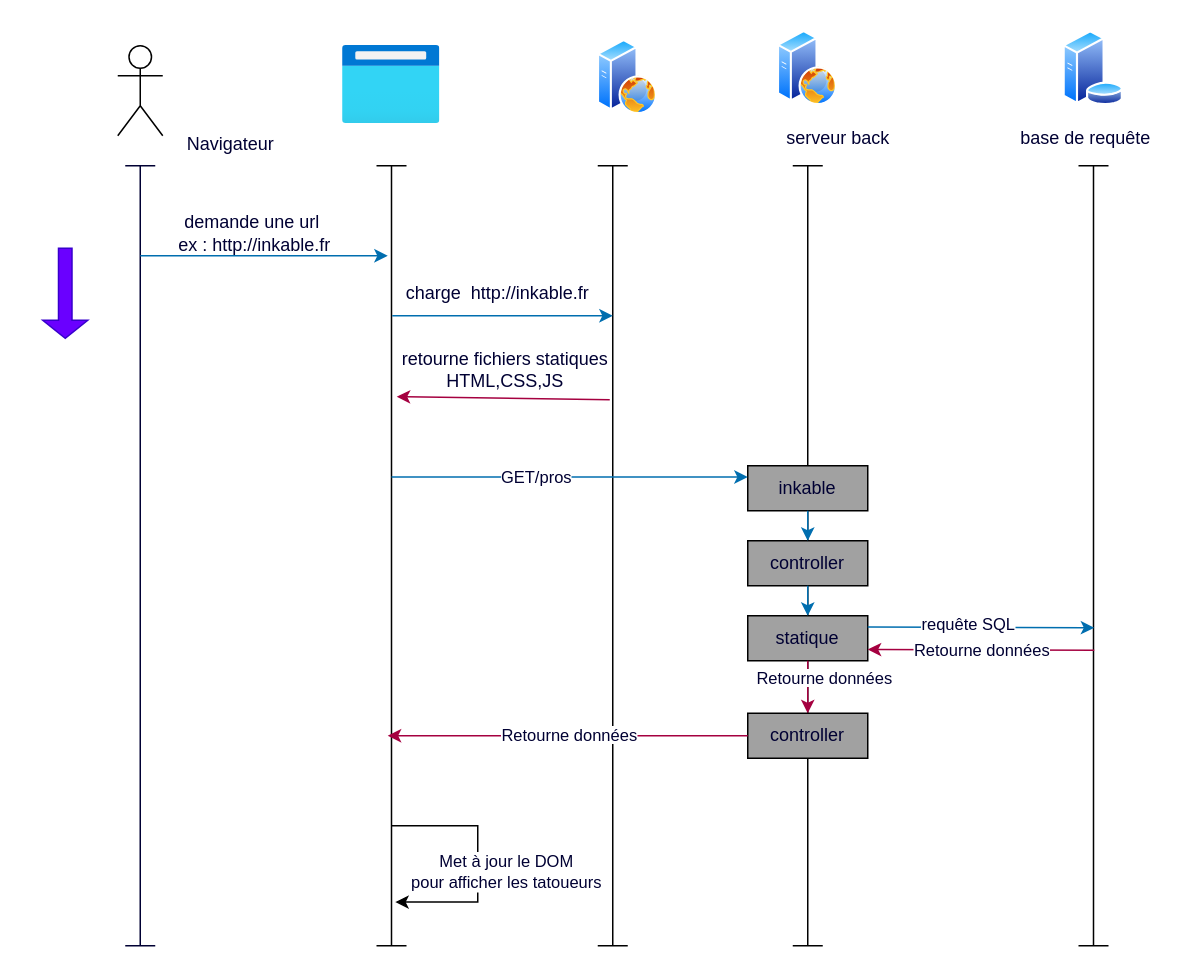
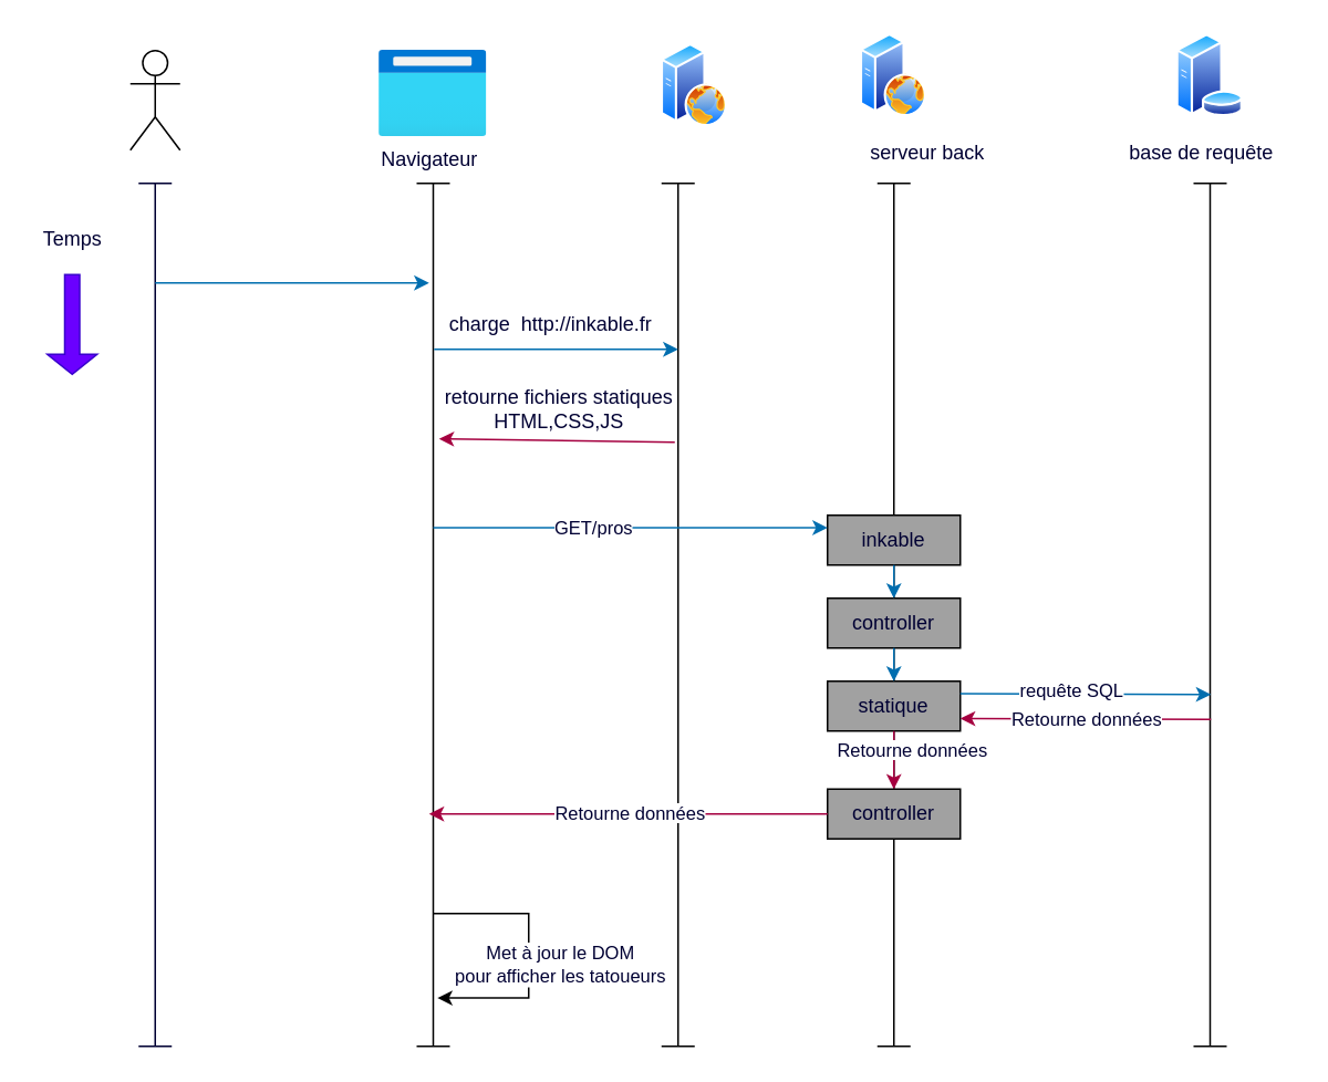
  <mxCell id="0" />
  <mxCell id="1" parent="0" />
  <mxCell id="2" value="" style="shape=crossbar;whiteSpace=wrap;html=1;rounded=0;direction=south;fontColor=#000033;labelBackgroundColor=none;labelBorderColor=none;strokeColor=#000000;verticalAlign=middle;" vertex="1" parent="1"><mxGeometry x="528" y="110" width="20" height="520" as="geometry" /></mxCell>
  <mxCell id="3" value="&lt;font&gt;inkable&lt;/font&gt;" style="rounded=0;whiteSpace=wrap;html=1;fillColor=#A1A1A1;fontColor=#000033;labelBackgroundColor=none;labelBorderColor=none;verticalAlign=middle;" vertex="1" parent="1"><mxGeometry x="498" y="310" width="80" height="30" as="geometry" /></mxCell>
  <mxCell id="4" value="" style="aspect=fixed;html=1;points=[];align=center;image;fontSize=12;image=img/lib/azure2/general/Browser.svg;fontColor=#000033;labelBackgroundColor=none;labelBorderColor=none;rounded=0;verticalAlign=middle;" vertex="1" parent="1"><mxGeometry x="228" y="30" width="65" height="52" as="geometry" /></mxCell>
  <mxCell id="5" value="" style="shape=crossbar;whiteSpace=wrap;html=1;rounded=0;direction=south;fontColor=#000033;labelBackgroundColor=none;labelBorderColor=none;strokeColor=#000000;verticalAlign=middle;" vertex="1" parent="1"><mxGeometry x="250.5" y="110" width="20" height="520" as="geometry" /></mxCell>
  <mxCell id="6" value="" style="shape=crossbar;whiteSpace=wrap;html=1;rounded=0;direction=south;fontColor=#000033;labelBackgroundColor=none;labelBorderColor=none;fillColor=#2A2A2A;strokeColor=#000033;verticalAlign=middle;" vertex="1" parent="1"><mxGeometry x="83" y="110" width="20" height="520" as="geometry" /></mxCell>
- <mxCell id="7" value="Navigateur" style="text;html=1;resizable=0;autosize=1;align=center;verticalAlign=middle;points=[];fillColor=none;strokeColor=none;rounded=0;fontColor=#000033;labelBackgroundColor=none;labelBorderColor=none;" vertex="1" parent="1"><mxGeometry x="118" y="86" width="70" height="20" as="geometry" /></mxCell>
+ <mxCell id="7" value="Navigateur" style="text;html=1;resizable=0;autosize=1;align=center;verticalAlign=middle;points=[];fillColor=none;strokeColor=none;rounded=0;fontColor=#000033;labelBackgroundColor=none;labelBorderColor=none;" vertex="1" parent="1"><mxGeometry x="223" y="86" width="70" height="20" as="geometry" /></mxCell>
  <mxCell id="8" value="" style="shape=crossbar;whiteSpace=wrap;html=1;rounded=0;direction=south;fontColor=#000033;labelBackgroundColor=none;labelBorderColor=none;strokeColor=#000000;verticalAlign=middle;" vertex="1" parent="1"><mxGeometry x="398" y="110" width="20" height="520" as="geometry" /></mxCell>
  <mxCell id="9" value="" style="aspect=fixed;perimeter=ellipsePerimeter;html=1;align=center;shadow=0;dashed=0;spacingTop=3;image;image=img/lib/active_directory/web_server.svg;fontColor=#000033;labelBackgroundColor=none;labelBorderColor=none;rounded=0;verticalAlign=middle;" vertex="1" parent="1"><mxGeometry x="398" y="26" width="40" height="50" as="geometry" /></mxCell>
  <mxCell id="10" value="" style="aspect=fixed;perimeter=ellipsePerimeter;html=1;align=center;shadow=0;dashed=0;spacingTop=3;image;image=img/lib/active_directory/web_server.svg;fontColor=#000033;labelBackgroundColor=none;labelBorderColor=none;rounded=0;verticalAlign=middle;" vertex="1" parent="1"><mxGeometry x="518" y="20" width="40" height="50" as="geometry" /></mxCell>
  <mxCell id="11" value="serveur back" style="text;html=1;resizable=0;autosize=1;align=center;verticalAlign=middle;points=[];fillColor=none;strokeColor=none;rounded=0;fontColor=#000033;labelBackgroundColor=none;labelBorderColor=none;" vertex="1" parent="1"><mxGeometry x="518" y="82" width="80" height="20" as="geometry" /></mxCell>
  <mxCell id="12" value="" style="aspect=fixed;perimeter=ellipsePerimeter;html=1;align=center;shadow=0;dashed=0;spacingTop=3;image;image=img/lib/active_directory/database_server.svg;fontColor=#000033;labelBackgroundColor=none;labelBorderColor=none;rounded=0;verticalAlign=middle;" vertex="1" parent="1"><mxGeometry x="708" y="20" width="41" height="50" as="geometry" /></mxCell>
  <mxCell id="13" value="base de requête" style="text;html=1;resizable=0;autosize=1;align=center;verticalAlign=middle;points=[];fillColor=none;strokeColor=none;rounded=0;fontColor=#000033;labelBackgroundColor=none;labelBorderColor=none;" vertex="1" parent="1"><mxGeometry x="668" y="82" width="110" height="20" as="geometry" /></mxCell>
  <mxCell id="14" value="" style="shape=crossbar;whiteSpace=wrap;html=1;rounded=0;direction=south;fontColor=#000033;labelBackgroundColor=none;labelBorderColor=none;strokeColor=#000000;verticalAlign=middle;" vertex="1" parent="1"><mxGeometry x="718.5" y="110" width="20" height="520" as="geometry" /></mxCell>
  <mxCell id="15" value="" style="endArrow=classic;html=1;fontColor=#000033;labelBackgroundColor=none;labelBorderColor=none;rounded=0;strokeColor=#006EAF;fillColor=#1ba1e2;verticalAlign=middle;" edge="1" parent="1"><mxGeometry width="50" height="50" relative="1" as="geometry"><mxPoint x="93" y="170" as="sourcePoint" /><mxPoint x="258" y="170" as="targetPoint" /></mxGeometry></mxCell>
- <mxCell id="16" value="&lt;span style=&quot;background-color: rgb(255 , 255 , 255)&quot;&gt;demande une url&amp;nbsp;&lt;br&gt;ex : http://inkable.fr&lt;/span&gt;" style="text;html=1;resizable=0;autosize=1;align=center;verticalAlign=middle;points=[];fillColor=none;strokeColor=none;rounded=0;fontColor=#000033;labelBackgroundColor=none;labelBorderColor=none;" vertex="1" parent="1"><mxGeometry x="113" y="139" width="111" height="32" as="geometry" /></mxCell>
  <mxCell id="17" value="" style="endArrow=classic;html=1;fontColor=#000033;labelBackgroundColor=none;labelBorderColor=none;rounded=0;fillColor=#1ba1e2;strokeColor=#006EAF;verticalAlign=middle;" edge="1" parent="1"><mxGeometry width="50" height="50" relative="1" as="geometry"><mxPoint x="261" y="210" as="sourcePoint" /><mxPoint x="408" y="210" as="targetPoint" /></mxGeometry></mxCell>
  <mxCell id="18" value="&lt;span style=&quot;background-color: rgb(255 , 255 , 255)&quot;&gt;charge&amp;nbsp; http://inkable.fr&lt;/span&gt;" style="text;html=1;resizable=0;autosize=1;align=center;verticalAlign=middle;points=[];fillColor=none;strokeColor=none;rounded=0;fontColor=#000033;labelBackgroundColor=none;labelBorderColor=none;" vertex="1" parent="1"><mxGeometry x="264.5" y="186" width="132" height="18" as="geometry" /></mxCell>
  <mxCell id="19" value="" style="endArrow=classic;html=1;entryX=0.296;entryY=0.325;entryDx=0;entryDy=0;entryPerimeter=0;exitX=0.3;exitY=0.6;exitDx=0;exitDy=0;exitPerimeter=0;fontColor=#000033;labelBackgroundColor=none;labelBorderColor=none;rounded=0;fillColor=#d80073;strokeColor=#A50040;verticalAlign=middle;" edge="1" parent="1" source="8" target="5"><mxGeometry width="50" height="50" relative="1" as="geometry"><mxPoint x="408" y="283" as="sourcePoint" /><mxPoint x="448" y="210" as="targetPoint" /></mxGeometry></mxCell>
  <mxCell id="20" value="&lt;span style=&quot;background-color: rgb(255 , 255 , 255)&quot;&gt;retourne fichiers statiques&lt;br&gt;HTML,CSS,JS&lt;/span&gt;" style="text;html=1;resizable=0;autosize=1;align=center;verticalAlign=middle;points=[];fillColor=none;strokeColor=none;rounded=0;fontColor=#000033;labelBackgroundColor=none;labelBorderColor=none;" vertex="1" parent="1"><mxGeometry x="262.5" y="230" width="147" height="32" as="geometry" /></mxCell>
  <mxCell id="21" value="" style="endArrow=classic;html=1;exitX=0.399;exitY=0.5;exitDx=0;exitDy=0;exitPerimeter=0;entryX=0;entryY=0.25;entryDx=0;entryDy=0;fontColor=#000033;labelBackgroundColor=none;labelBorderColor=none;rounded=0;fillColor=#1ba1e2;strokeColor=#006EAF;verticalAlign=middle;" edge="1" parent="1" source="5" target="3"><mxGeometry width="50" height="50" relative="1" as="geometry"><mxPoint x="398" y="260" as="sourcePoint" /><mxPoint x="488" y="320" as="targetPoint" /></mxGeometry></mxCell>
  <mxCell id="22" value="GET/pros" style="edgeLabel;html=1;align=center;verticalAlign=middle;resizable=0;points=[];fontColor=#000033;labelBackgroundColor=#FFFFFF;labelBorderColor=none;rounded=0;fillColor=#E6E6E6;" vertex="1" connectable="0" parent="21"><mxGeometry x="-0.193" relative="1" as="geometry"><mxPoint as="offset" /></mxGeometry></mxCell>
  <mxCell id="23" value="&lt;font&gt;controller&lt;/font&gt;" style="rounded=0;whiteSpace=wrap;html=1;fillColor=#A1A1A1;fontColor=#000033;labelBackgroundColor=none;labelBorderColor=none;verticalAlign=middle;" vertex="1" parent="1"><mxGeometry x="498" y="360" width="80" height="30" as="geometry" /></mxCell>
  <mxCell id="24" value="&lt;font&gt;statique&lt;/font&gt;" style="rounded=0;whiteSpace=wrap;html=1;fillColor=#A1A1A1;fontColor=#000033;labelBackgroundColor=none;labelBorderColor=none;verticalAlign=middle;" vertex="1" parent="1"><mxGeometry x="498" y="410" width="80" height="30" as="geometry" /></mxCell>
  <mxCell id="25" value="" style="endArrow=classic;html=1;fontColor=#000033;exitX=1;exitY=0.25;exitDx=0;exitDy=0;labelBackgroundColor=none;labelBorderColor=none;rounded=0;fillColor=#1ba1e2;strokeColor=#006EAF;verticalAlign=middle;" edge="1" parent="1" source="24"><mxGeometry width="50" height="50" relative="1" as="geometry"><mxPoint x="578" y="390" as="sourcePoint" /><mxPoint x="729" y="418" as="targetPoint" /></mxGeometry></mxCell>
  <mxCell id="26" value="&lt;font style=&quot;background-color: rgb(255 , 255 , 255)&quot;&gt;requête SQL&lt;/font&gt;" style="edgeLabel;html=1;align=center;verticalAlign=middle;resizable=0;points=[];fontColor=#000033;fillColor=none;labelBackgroundColor=none;labelBorderColor=none;rounded=0;" vertex="1" connectable="0" parent="25"><mxGeometry x="-0.369" y="-2" relative="1" as="geometry"><mxPoint x="19" y="-4" as="offset" /></mxGeometry></mxCell>
  <mxCell id="27" value="" style="endArrow=classic;html=1;fontColor=#000033;entryX=1;entryY=0.75;entryDx=0;entryDy=0;labelBackgroundColor=none;labelBorderColor=none;rounded=0;fillColor=#d80073;strokeColor=#A50040;verticalAlign=middle;" edge="1" parent="1" target="24"><mxGeometry relative="1" as="geometry"><mxPoint x="729" y="433" as="sourcePoint" /><mxPoint x="498" y="300" as="targetPoint" /></mxGeometry></mxCell>
  <mxCell id="28" value="Retourne données" style="edgeLabel;resizable=0;html=1;align=center;verticalAlign=middle;fontColor=#000033;fillColor=none;labelBackgroundColor=#FFFFFF;labelBorderColor=none;rounded=0;" connectable="0" vertex="1" parent="27"><mxGeometry relative="1" as="geometry" /></mxCell>
  <mxCell id="29" value="" style="endArrow=classic;html=1;fontColor=#000033;exitX=0.5;exitY=1;exitDx=0;exitDy=0;entryX=0.5;entryY=0;entryDx=0;entryDy=0;labelBackgroundColor=none;labelBorderColor=none;rounded=0;fillColor=#1ba1e2;strokeColor=#006EAF;verticalAlign=middle;" edge="1" parent="1" source="3" target="23"><mxGeometry width="50" height="50" relative="1" as="geometry"><mxPoint x="398" y="330" as="sourcePoint" /><mxPoint x="388" y="362" as="targetPoint" /></mxGeometry></mxCell>
  <mxCell id="30" value="" style="endArrow=classic;html=1;fontColor=#000033;entryX=0.5;entryY=0;entryDx=0;entryDy=0;exitX=0.5;exitY=1;exitDx=0;exitDy=0;labelBackgroundColor=none;labelBorderColor=none;rounded=0;fillColor=#1ba1e2;strokeColor=#006EAF;verticalAlign=middle;" edge="1" parent="1" source="23" target="24"><mxGeometry width="50" height="50" relative="1" as="geometry"><mxPoint x="398" y="340" as="sourcePoint" /><mxPoint x="448" y="290" as="targetPoint" /></mxGeometry></mxCell>
  <mxCell id="31" value="&lt;font&gt;controller&lt;/font&gt;" style="rounded=0;whiteSpace=wrap;html=1;fillColor=#A1A1A1;fontColor=#000033;labelBackgroundColor=none;labelBorderColor=none;verticalAlign=middle;" vertex="1" parent="1"><mxGeometry x="498" y="475" width="80" height="30" as="geometry" /></mxCell>
  <mxCell id="32" value="" style="endArrow=classic;html=1;fontColor=#000033;exitX=0.5;exitY=1;exitDx=0;exitDy=0;entryX=0.5;entryY=0;entryDx=0;entryDy=0;labelBackgroundColor=none;labelBorderColor=none;rounded=0;fillColor=#d80073;strokeColor=#A50040;verticalAlign=middle;" edge="1" parent="1" source="24" target="31"><mxGeometry width="50" height="50" relative="1" as="geometry"><mxPoint x="398" y="400" as="sourcePoint" /><mxPoint x="388" y="430" as="targetPoint" /></mxGeometry></mxCell>
  <mxCell id="33" value="" style="endArrow=classic;html=1;fontColor=#000033;exitX=0;exitY=0.5;exitDx=0;exitDy=0;labelBackgroundColor=none;labelBorderColor=none;rounded=0;fillColor=#d80073;strokeColor=#A50040;verticalAlign=middle;" edge="1" parent="1" source="31"><mxGeometry width="50" height="50" relative="1" as="geometry"><mxPoint x="398" y="400" as="sourcePoint" /><mxPoint x="258" y="490" as="targetPoint" /></mxGeometry></mxCell>
  <mxCell id="34" value="&lt;span style=&quot;background-color: rgb(255 , 255 , 255)&quot;&gt;Retourne données&lt;/span&gt;" style="edgeLabel;resizable=0;html=1;align=center;verticalAlign=middle;fontColor=#000033;fillColor=none;labelBackgroundColor=none;labelBorderColor=none;rounded=0;" connectable="0" vertex="1" parent="1"><mxGeometry x="378" y="489.998" as="geometry" /></mxCell>
  <mxCell id="35" value="&lt;span style=&quot;background-color: rgb(255 , 255 , 255)&quot;&gt;Retourne données&lt;/span&gt;" style="edgeLabel;resizable=0;html=1;align=center;verticalAlign=middle;fontColor=#000033;fillColor=none;labelBackgroundColor=none;labelBorderColor=none;rounded=0;" connectable="0" vertex="1" parent="1"><mxGeometry x="548" y="451.998" as="geometry" /></mxCell>
  <mxCell id="36" value="" style="edgeStyle=elbowEdgeStyle;elbow=horizontal;endArrow=classic;html=1;fontColor=#000033;entryX=0.944;entryY=0.375;entryDx=0;entryDy=0;entryPerimeter=0;labelBackgroundColor=none;labelBorderColor=none;rounded=0;strokeColor=#000000;verticalAlign=middle;" edge="1" parent="1" target="5"><mxGeometry width="50" height="50" relative="1" as="geometry"><mxPoint x="260.5" y="550" as="sourcePoint" /><mxPoint x="328" y="600" as="targetPoint" /><Array as="points"><mxPoint x="318" y="570" /></Array></mxGeometry></mxCell>
  <mxCell id="37" value="Met à jour le DOM &lt;br&gt;pour afficher les tatoueurs" style="edgeLabel;html=1;align=center;verticalAlign=middle;resizable=0;points=[];fontColor=#000033;labelBackgroundColor=#FFFFFF;labelBorderColor=none;rounded=0;" vertex="1" connectable="0" parent="36"><mxGeometry x="-0.345" y="2" relative="1" as="geometry"><mxPoint x="22" y="32" as="offset" /></mxGeometry></mxCell>
  <mxCell id="38" value="" style="shape=singleArrow;direction=south;whiteSpace=wrap;html=1;fontColor=#ffffff;fillColor=#6a00ff;labelBackgroundColor=none;labelBorderColor=none;rounded=0;strokeColor=#3700CC;verticalAlign=middle;" vertex="1" parent="1"><mxGeometry x="28" y="165" width="30" height="60" as="geometry" /></mxCell>
  <mxCell id="39" value="" style="shape=umlActor;verticalLabelPosition=bottom;verticalAlign=middle;html=1;outlineConnect=0;labelBackgroundColor=none;labelBorderColor=none;fontColor=#000033;fillColor=none;strokeColor=#000000;" vertex="1" parent="1"><mxGeometry x="78" y="30" width="30" height="60" as="geometry" /></mxCell>
+ <mxCell id="40" value="Temps" style="text;html=1;resizable=0;autosize=1;align=center;verticalAlign=middle;points=[];fillColor=none;strokeColor=none;rounded=0;labelBackgroundColor=none;labelBorderColor=none;fontColor=#000033;" vertex="1" parent="1"><mxGeometry x="20.5" y="135" width="45" height="18" as="geometry" /></mxCell>
